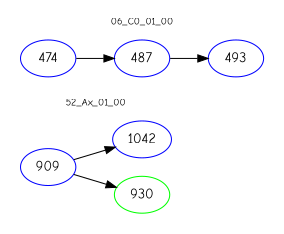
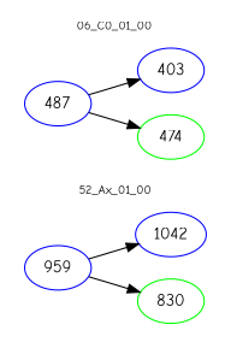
  digraph {
    fontname="Comic Neue"
    rankdir=LR
    node [color=blue fontname="Comic Neue"]
    edge [color=black fontname="Comic Neue"]
-   n1 [label=909]
-   n2 [color=green label=930]
+   n1 [label=959]
+   n2 [color=green label=830]
    n3 [label=1042]
    n4 [label=487]
-   n5 [label=474]
-   n6 [label=493]
+   n5 [color=green label=474]
+   n6 [label=403]
    subgraph cluster_1 {
      color=white
      fontsize=10
      label="52_Ax_01_00"
      n1
      n2
      n3
    }
    subgraph cluster_2 {
      color=white
      fontsize=10
      label="06_C0_01_00"
      n4
      n5
      n6
    }
    n1 -> n2
    n1 -> n3
-   n5 -> n4
+   n4 -> n5
    n4 -> n6
  }
